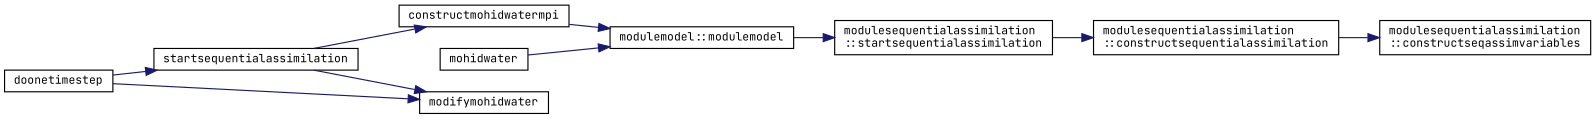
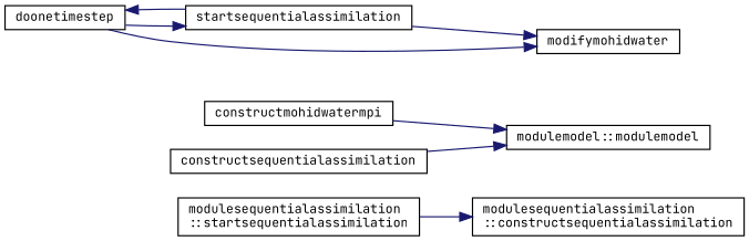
  digraph {
    fontname="JetBrains Mono"
    rankdir=RL
    node [color=black fillcolor=white fontname="JetBrains Mono" fontsize=10 shape=record style=filled]
    edge [color=midnightblue dir=back fontname="JetBrains Mono" fontsize=10 labelfontname=Helvetica labelfontsize=10 style=solid]
-   n1 [height=0.2 label="modulesequentialassimilation\l::constructseqassimvariables" width=0.4]
    n2 [height=0.2 label="modulesequentialassimilation\l::constructsequentialassimilation" width=0.4]
    n3 [height=0.2 label="modulesequentialassimilation\l::startsequentialassimilation" width=0.4]
    n4 [height=0.2 label="modulemodel::modulemodel" width=0.4]
    n5 [height=0.2 label=constructmohidwatermpi width=0.4]
-   n6 [height=0.2 label=mohidwater width=0.4]
+   n6 [height=0.2 label=constructsequentialassimilation width=0.4]
    n7 [height=0.2 label=startsequentialassimilation width=0.4]
    n8 [height=0.2 label=doonetimestep width=0.4]
    n9 [height=0.2 label=modifymohidwater width=0.4]
-   n1 -> n2
    n2 -> n3
-   n3 -> n4
    n4 -> n5
    n4 -> n6
    n7 -> n8
-   n5 -> n7
+   n8 -> n7
    n9 -> n7
    n9 -> n8
  }
